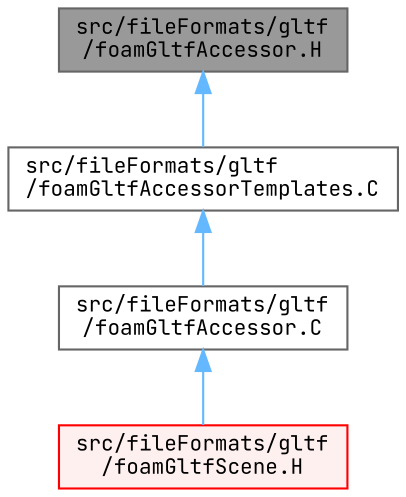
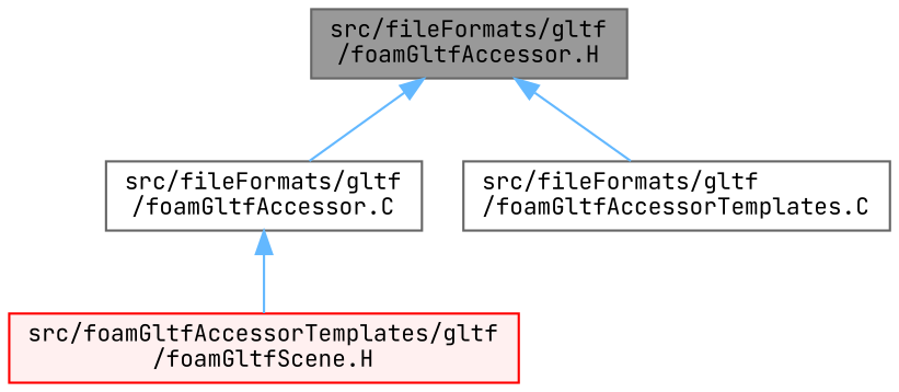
  digraph {
    fontname="JetBrains Mono"
    node [color=grey40 fillcolor=white fontname="JetBrains Mono" fontsize=10 shape=box style=filled]
    edge [color=steelblue1 dir=back fontname="JetBrains Mono" fontsize=10 labelfontname=Helvetica labelfontsize=10 style=solid]
    n1 [color=gray40 fillcolor=grey60 fontcolor=black height=0.2 label="src/fileFormats/gltf\l/foamGltfAccessor.H" width=0.4]
    n2 [height=0.2 label="src/fileFormats/gltf\l/foamGltfAccessor.C" width=0.4]
    n3 [height=0.2 label="src/fileFormats/gltf\l/foamGltfAccessorTemplates.C" width=0.4]
-   n4 [color=red fillcolor="#FFF0F0" height=0.2 label="src/fileFormats/gltf\l/foamGltfScene.H" width=0.4]
-   n3 -> n2
+   n4 [color=red fillcolor="#FFF0F0" height=0.2 label="src/foamGltfAccessorTemplates/gltf\l/foamGltfScene.H" width=0.4]
+   n1 -> n2
    n1 -> n3
    n2 -> n4
  }
